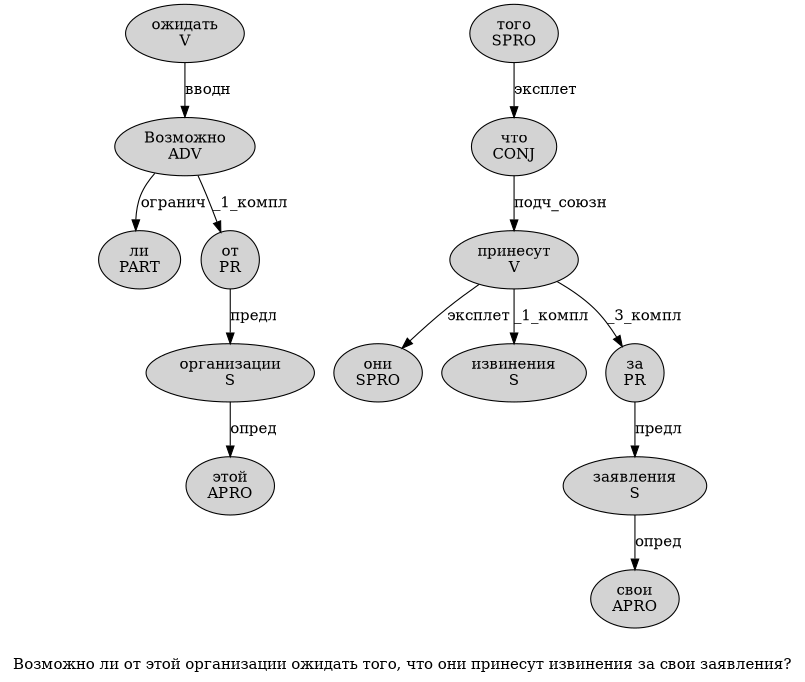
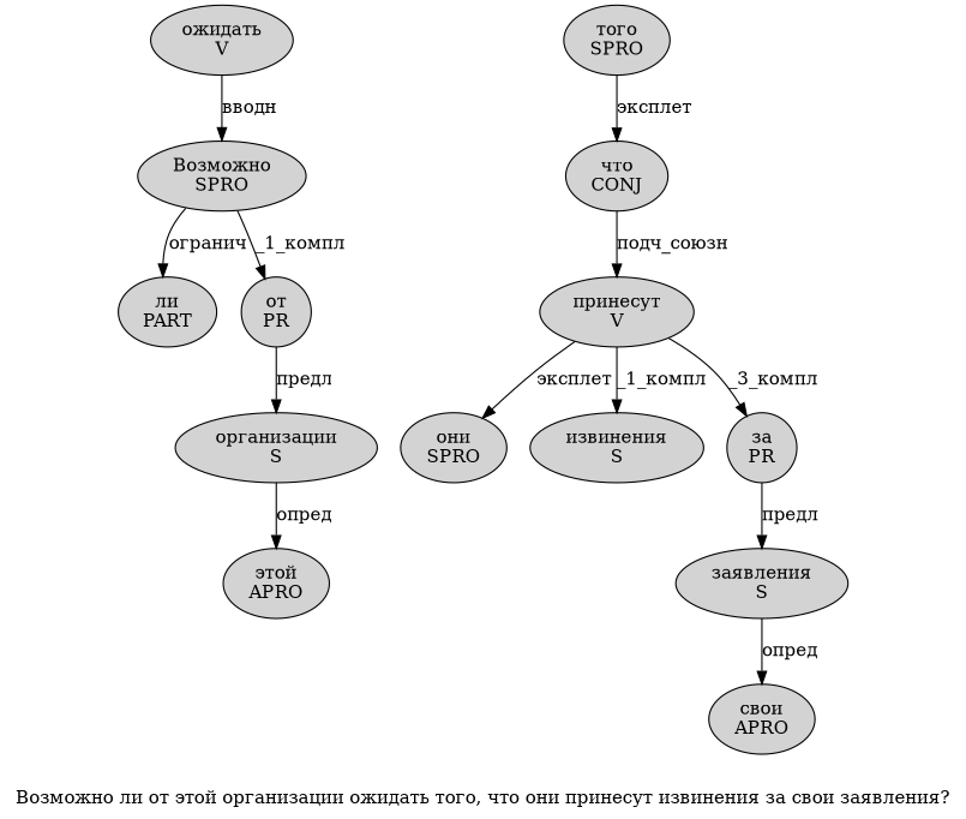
  digraph {
    label="Возможно ли от этой организации ожидать того, что они принесут извинения за свои заявления?"
    node [fillcolor=lightgray penwidth=1 shape=ellipse style=filled]
-   n1 [label="Возможно\nADV"]
+   n1 [label="Возможно\nSPRO"]
    n2 [label="ли\nPART"]
    n3 [label="от\nPR"]
    n4 [label="организации\nS"]
    n5 [label="этой\nAPRO"]
    n6 [label="ожидать\nV"]
    n7 [label="того\nSPRO"]
    n8 [label="что\nCONJ"]
    n9 [label="принесут\nV"]
    n10 [label="они\nSPRO"]
    n11 [label="извинения\nS"]
    n12 [label="за\nPR"]
    n13 [label="заявления\nS"]
    n14 [label="свои\nAPRO"]
    n1 -> n2 [label="огранич"]
    n1 -> n3 [label="_1_компл"]
    n3 -> n4 [label="предл"]
    n4 -> n5 [label="опред"]
    n6 -> n1 [label="вводн"]
    n7 -> n8 [label="эксплет"]
    n8 -> n9 [label="подч_союзн"]
    n9 -> n10 [label="эксплет"]
    n9 -> n11 [label="_1_компл"]
    n9 -> n12 [label="_3_компл"]
    n12 -> n13 [label="предл"]
    n13 -> n14 [label="опред"]
  }
